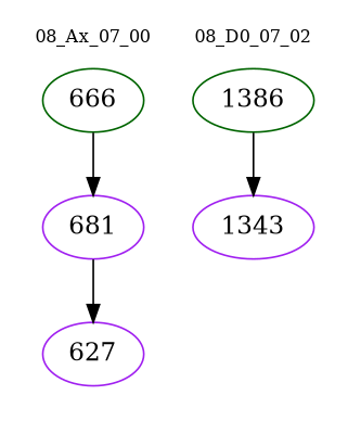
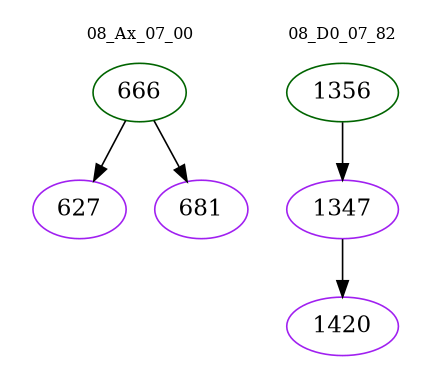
  digraph {
    node [color=purple]
    edge [color=black]
    n1 [color=darkgreen label=666]
    n2 [label=627]
    n3 [label=681]
-   n4 [label=1343]
-   n5 [color=darkgreen label=1386]
+   n4 [label=1347]
+   n5 [color=darkgreen label=1356]
+   n6 [label=1420]
    subgraph cluster_1 {
      color=white
      fontsize=10
      label="08_Ax_07_00"
      n1
      n2
      n3
    }
    subgraph cluster_2 {
      color=white
      fontsize=10
-     label="08_D0_07_02"
+     label="08_D0_07_82"
      n4
      n5
+     n6
    }
-   n3 -> n2
+   n1 -> n2
    n1 -> n3
+   n4 -> n6
    n5 -> n4
  }
